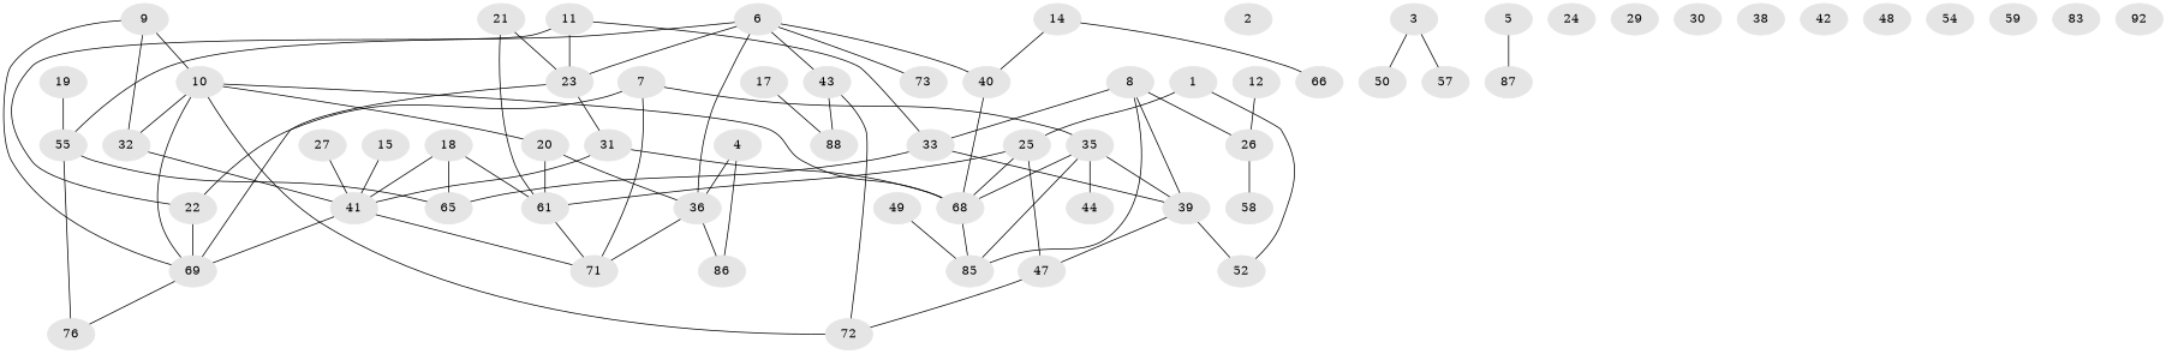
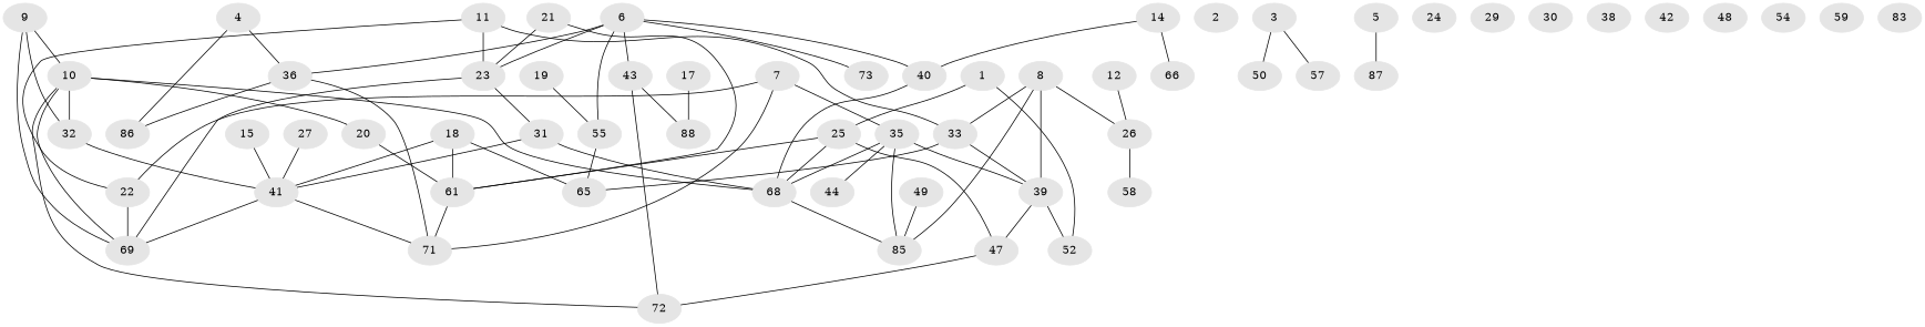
  graph {
    node [color=gray90 style=filled]
    25 [super="+34"]
    68 [super="+82"]
    61 [super="+81"]
    47 [super="+63"]
    1
    52 [super="+70"]
    2
    3
    50
    57 [super="+75"]
    4 [super="+93"]
    36 [super="+90"]
    86
    71
    5
    87
    6 [super="+77"]
    23 [super="+45"]
    40 [super="+84"]
    43 [super="+67"]
    55 [super="+64"]
    73
    69 [super="+91"]
    31
    72
    88
    65 [super="+74"]
-   76
    7 [super="+13"]
    22 [super="+53"]
    35 [super="+94"]
    39 [super="+66"]
    85
    44
    26 [super="+28"]
    58
    8
    33 [super="+37"]
    9 [super="+60"]
    10 [super="+46"]
    32 [super="+89"]
    20 [super="+51"]
    41 [super="+95"]
    11
    12
    14 [super="+16"]
    n47 [label=66 super="+80"]
    15
    17 [super="+79"]
    18
    19
    21
    24
    27
    29
    30
    38
    42
    48
    49 [super="+78"]
    54 [super="+62"]
    59 [super="+96"]
    83
-   92
    25 -- 68
    25 -- 61
    25 -- 47
    68 -- 85
    61 -- 71
    47 -- 72
    1 -- 25
    1 -- 52
    3 -- 50
    3 -- 57
    4 -- 36
    4 -- 86
    36 -- 86
    36 -- 71
    5 -- 87
    6 -- 36
    6 -- 23
    6 -- 40
    6 -- 43
    6 -- 55
    6 -- 73
    23 -- 69
    23 -- 31
    40 -- 68
    43 -- 72
    43 -- 88
    55 -- 65
-   55 -- 76
-   69 -- 76
    31 -- 68
    31 -- 41
    7 -- 71
    7 -- 22
    7 -- 35
    22 -- 69 [weight=2]
    35 -- 68
    35 -- 39
    35 -- 85
    35 -- 44
    39 -- 47
    39 -- 52
    26 -- 58
    8 -- 39
    8 -- 85
    8 -- 26
    8 -- 33
    33 -- 65
    33 -- 39
    9 -- 69
    9 -- 10
    9 -- 32
    10 -- 68
    10 -- 69
    10 -- 72
    10 -- 32
    10 -- 20
    32 -- 41
    20 -- 61
-   20 -- 36
    41 -- 71
    41 -- 69 [weight=2]
    11 -- 23
    11 -- 22
    11 -- 33
    12 -- 26
    14 -- 40
    14 -- n47
    15 -- 41
    17 -- 88
    18 -- 61
    18 -- 65
    18 -- 41
    19 -- 55
    21 -- 61
    21 -- 23
    27 -- 41
    49 -- 85
  }
